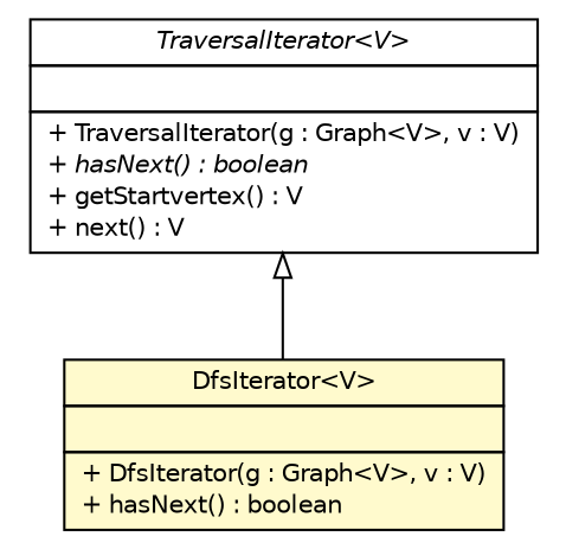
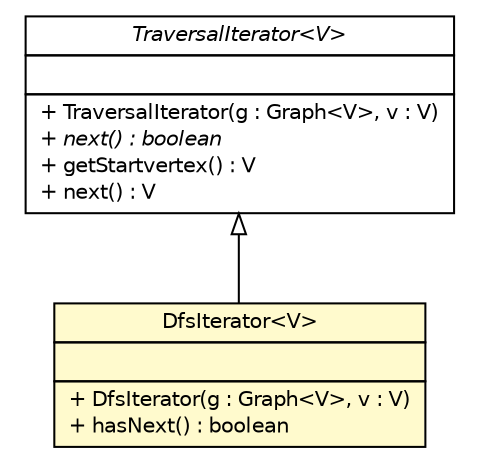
  digraph {
    nodesep=0.25
    ranksep=0.5
    node [fontcolor=black fontname=Helvetica fontsize=10.0 shape=plaintext]
-   n1 [label=<<table title="org.jgraphl.graph.traversal.TraversalIterator" border="0" cellborder="1" cellspacing="0" cellpadding="2" port="p" href="./TraversalIterator.html"> 		<tr><td><table border="0" cellspacing="0" cellpadding="1"> <tr><td align="center" balign="center"><font face="Helvetica-Oblique"> TraversalIterator&lt;V&gt; </font></td></tr> 		</table></td></tr> 		<tr><td><table border="0" cellspacing="0" cellpadding="1"> <tr><td align="left" balign="left">  </td></tr> 		</table></td></tr> 		<tr><td><table border="0" cellspacing="0" cellpadding="1"> <tr><td align="left" balign="left"> + TraversalIterator(g : Graph&lt;V&gt;, v : V) </td></tr> <tr><td align="left" balign="left"><font face="Helvetica-Oblique" point-size="10.0"> + hasNext() : boolean </font></td></tr> <tr><td align="left" balign="left"> + getStartvertex() : V </td></tr> <tr><td align="left" balign="left"> + next() : V </td></tr> 		</table></td></tr> 		</table>>]
+   n1 [label=<<table title="org.jgraphl.graph.traversal.TraversalIterator" border="0" cellborder="1" cellspacing="0" cellpadding="2" port="p" href="./TraversalIterator.html"> 		<tr><td><table border="0" cellspacing="0" cellpadding="1"> <tr><td align="center" balign="center"><font face="Helvetica-Oblique"> TraversalIterator&lt;V&gt; </font></td></tr> 		</table></td></tr> 		<tr><td><table border="0" cellspacing="0" cellpadding="1"> <tr><td align="left" balign="left">  </td></tr> 		</table></td></tr> 		<tr><td><table border="0" cellspacing="0" cellpadding="1"> <tr><td align="left" balign="left"> + TraversalIterator(g : Graph&lt;V&gt;, v : V) </td></tr> <tr><td align="left" balign="left"><font face="Helvetica-Oblique" point-size="10.0"> + next() : boolean </font></td></tr> <tr><td align="left" balign="left"> + getStartvertex() : V </td></tr> <tr><td align="left" balign="left"> + next() : V </td></tr> 		</table></td></tr> 		</table>>]
    n2 [label=<<table title="org.jgraphl.graph.traversal.DfsIterator" border="0" cellborder="1" cellspacing="0" cellpadding="2" port="p" bgcolor="lemonChiffon" href="./DfsIterator.html"> 		<tr><td><table border="0" cellspacing="0" cellpadding="1"> <tr><td align="center" balign="center"> DfsIterator&lt;V&gt; </td></tr> 		</table></td></tr> 		<tr><td><table border="0" cellspacing="0" cellpadding="1"> <tr><td align="left" balign="left">  </td></tr> 		</table></td></tr> 		<tr><td><table border="0" cellspacing="0" cellpadding="1"> <tr><td align="left" balign="left"> + DfsIterator(g : Graph&lt;V&gt;, v : V) </td></tr> <tr><td align="left" balign="left"> + hasNext() : boolean </td></tr> 		</table></td></tr> 		</table>>]
    n1 -> n2 [arrowtail=empty dir=back fontname=Helvetica fontsize=10 headport=p labelfontname=Helvetica labelfontsize=10 tailport=p]
  }
